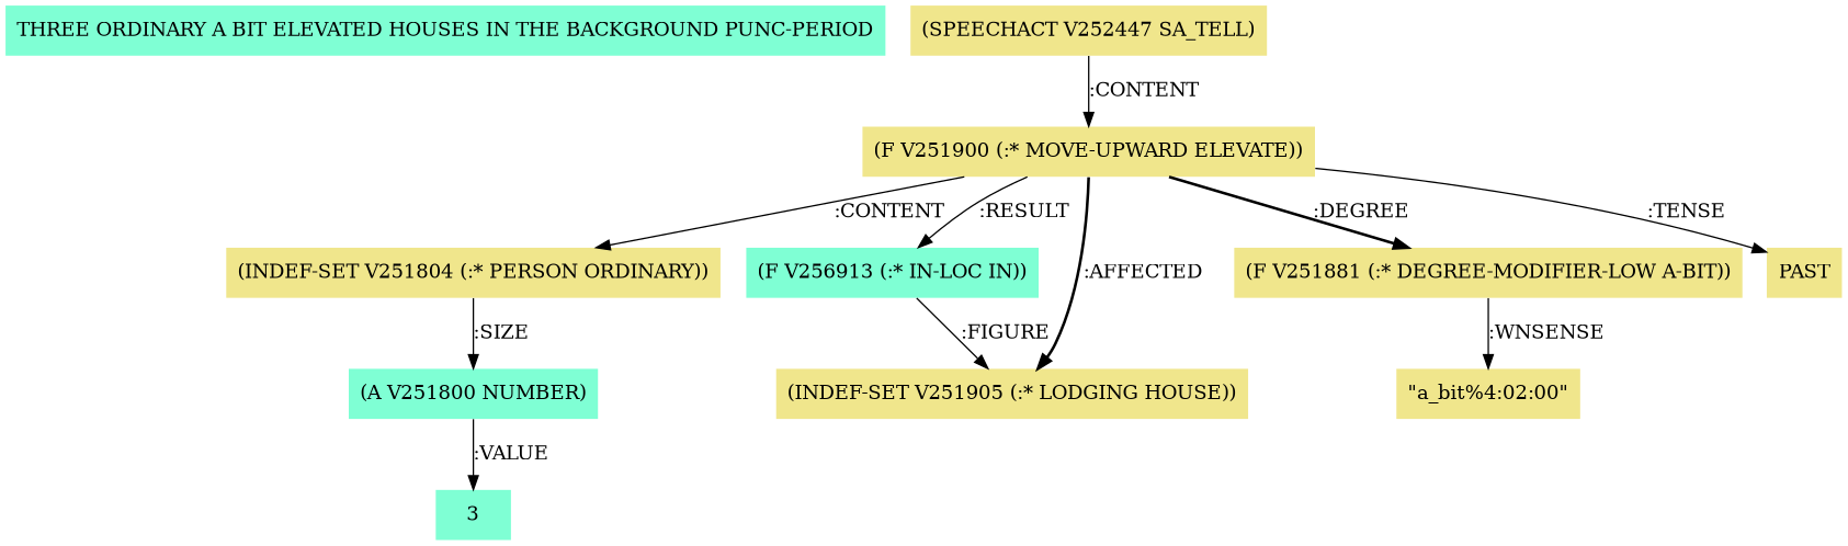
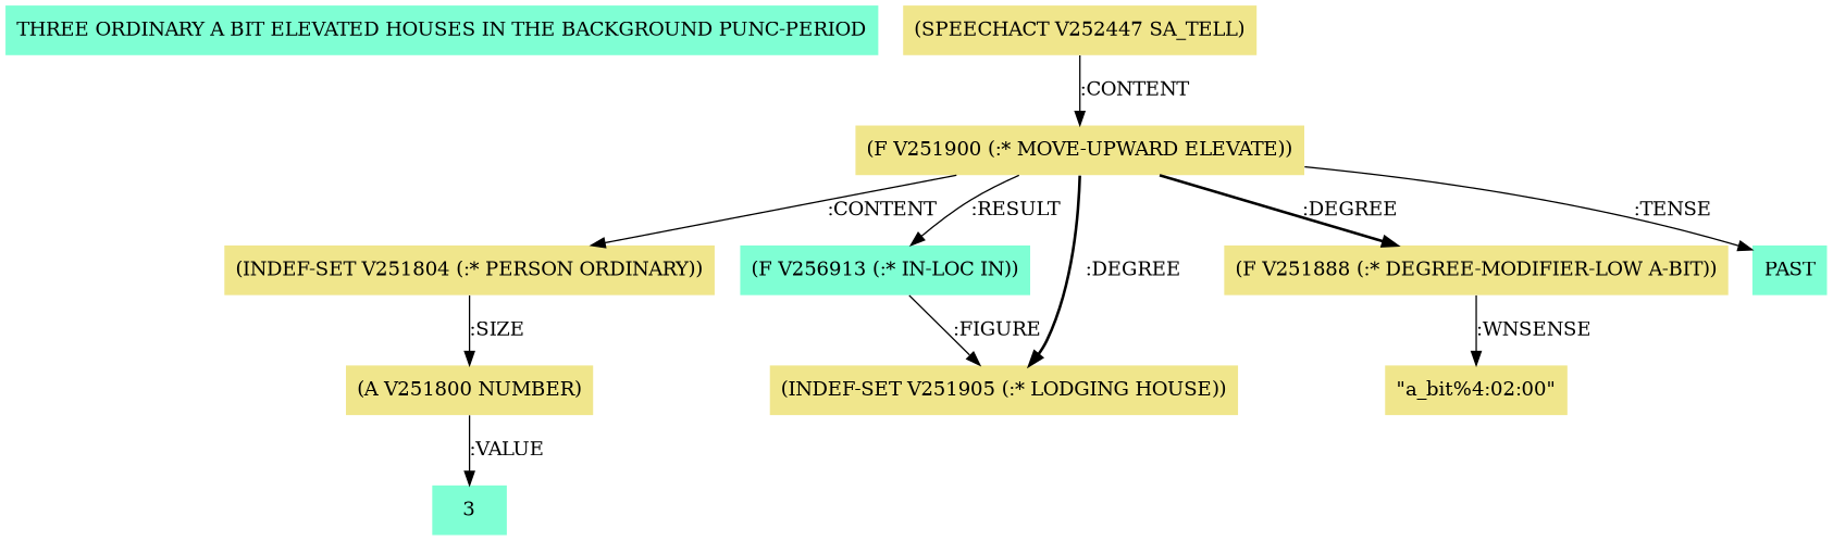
  digraph {
    node [color=black fillcolor=khaki shape=none style=filled]
    edge [style=solid]
    "THREE ORDINARY A BIT ELEVATED HOUSES IN THE BACKGROUND PUNC-PERIOD" [fillcolor=aquamarine]
    n2 [label="(SPEECHACT V252447 SA_TELL)"]
    n3 [color=darkorange label="(F V251900 (:* MOVE-UPWARD ELEVATE))"]
    n4 [color=blue fillcolor=aquamarine label="(F V256913 (:* IN-LOC IN))"]
    n5 [color=darkorange label="(INDEF-SET V251804 (:* PERSON ORDINARY))"]
    n6 [label="(INDEF-SET V251905 (:* LODGING HOUSE))"]
-   n7 [label="(F V251881 (:* DEGREE-MODIFIER-LOW A-BIT))"]
-   n8 [color=darkorange label=PAST]
-   n9 [color=darkorange fillcolor=aquamarine label="(A V251800 NUMBER)"]
+   n7 [label="(F V251888 (:* DEGREE-MODIFIER-LOW A-BIT))"]
+   n8 [color=darkorange fillcolor=aquamarine label=PAST]
+   n9 [color=darkorange label="(A V251800 NUMBER)"]
    n10 [label="\"a_bit%4:02:00\""]
    n11 [color=blue fillcolor=aquamarine label=3]
    n2 -> n3 [label=":CONTENT"]
    n3 -> n4 [label=":RESULT"]
    n3 -> n5 [label=":CONTENT"]
-   n3 -> n6 [label=":AFFECTED" style=bold]
+   n3 -> n6 [label=":DEGREE" style=bold]
    n3 -> n7 [label=":DEGREE" style=bold]
    n3 -> n8 [label=":TENSE"]
    n4 -> n6 [label=":FIGURE"]
    n5 -> n9 [label=":SIZE"]
    n7 -> n10 [label=":WNSENSE"]
    n9 -> n11 [label=":VALUE"]
  }
